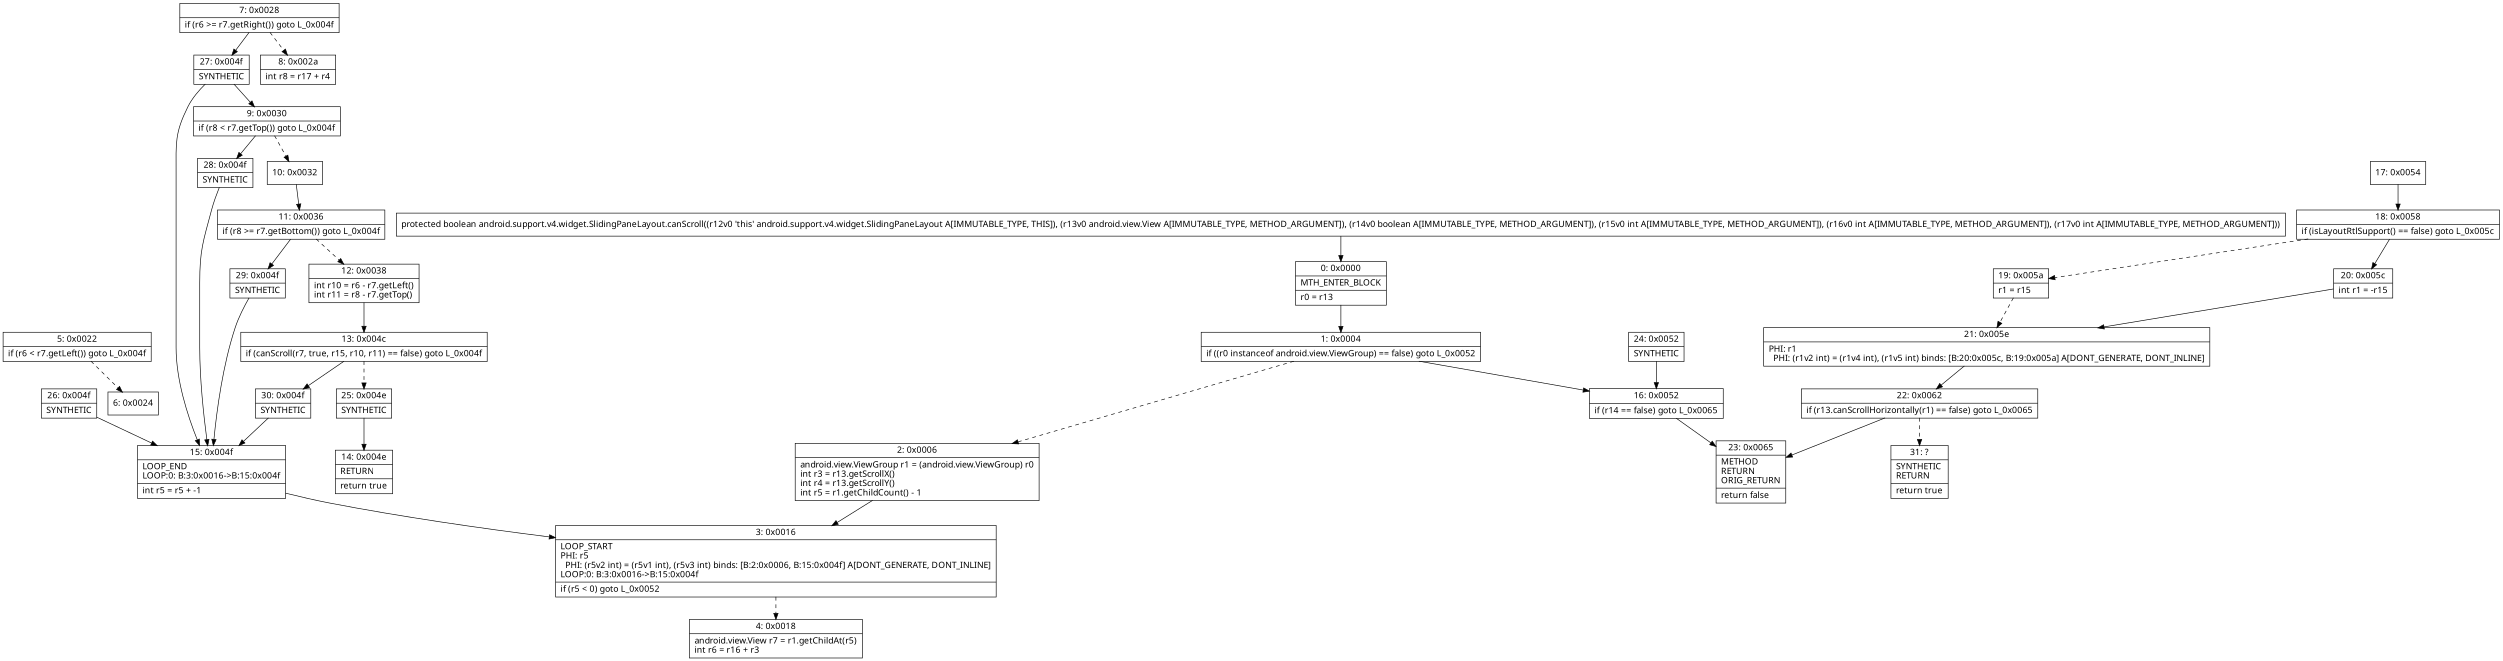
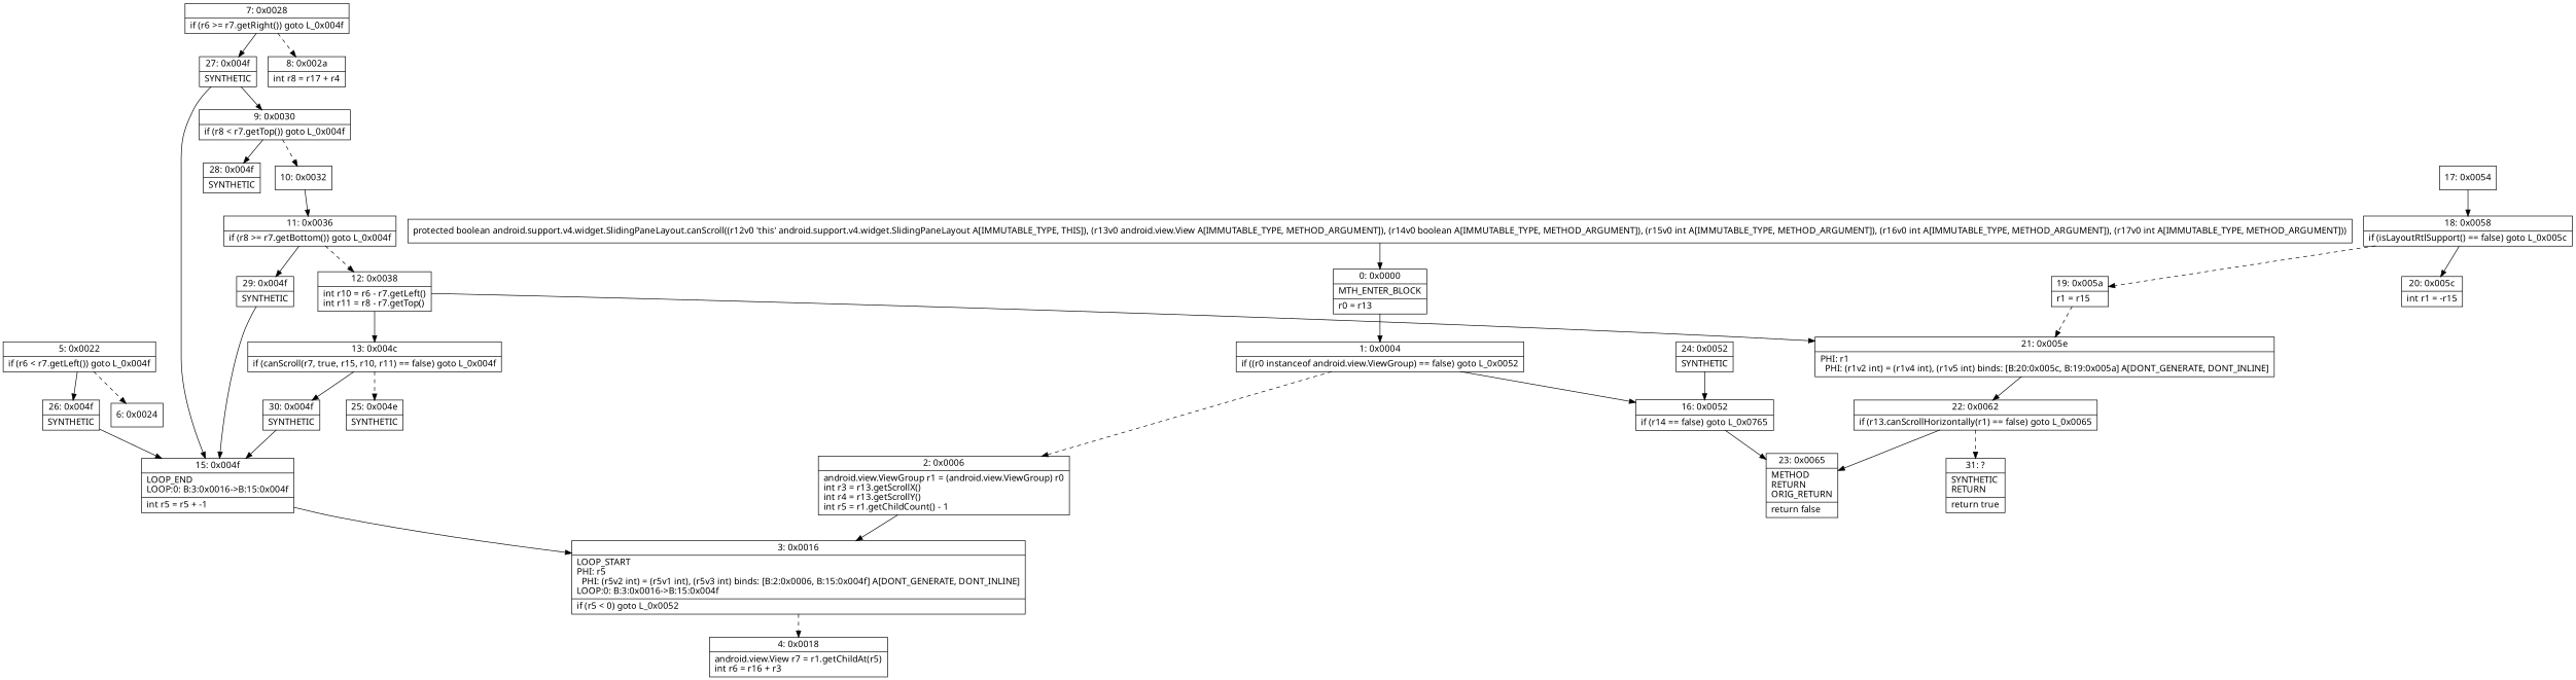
  digraph {
    fontname="Noto Sans"
    node [fontname="Noto Sans" shape=record]
    edge [fontname="Noto Sans"]
    n1 [label="{0\:\ 0x0000|MTH_ENTER_BLOCK\l|r0 = r13\l}"]
    n2 [label="{1\:\ 0x0004|if ((r0 instanceof android.view.ViewGroup) == false) goto L_0x0052\l}"]
    n3 [label="{2\:\ 0x0006|android.view.ViewGroup r1 = (android.view.ViewGroup) r0\lint r3 = r13.getScrollX()\lint r4 = r13.getScrollY()\lint r5 = r1.getChildCount() \- 1\l}"]
-   n4 [label="{16\:\ 0x0052|if (r14 == false) goto L_0x0065\l}"]
+   n4 [label="{16\:\ 0x0052|if (r14 == false) goto L_0x0765\l}"]
    n5 [label="{3\:\ 0x0016|LOOP_START\lPHI: r5 \l  PHI: (r5v2 int) = (r5v1 int), (r5v3 int) binds: [B:2:0x0006, B:15:0x004f] A[DONT_GENERATE, DONT_INLINE]\lLOOP:0: B:3:0x0016\-\>B:15:0x004f\l|if (r5 \< 0) goto L_0x0052\l}"]
    n6 [label="{23\:\ 0x0065|METHOD\lRETURN\lORIG_RETURN\l|return false\l}"]
    n7 [label="{4\:\ 0x0018|android.view.View r7 = r1.getChildAt(r5)\lint r6 = r16 + r3\l}"]
    n8 [label="{24\:\ 0x0052|SYNTHETIC\l}"]
    n9 [label="{5\:\ 0x0022|if (r6 \< r7.getLeft()) goto L_0x004f\l}"]
    n10 [label="{6\:\ 0x0024}"]
    n11 [label="{26\:\ 0x004f|SYNTHETIC\l}"]
    n12 [label="{15\:\ 0x004f|LOOP_END\lLOOP:0: B:3:0x0016\-\>B:15:0x004f\l|int r5 = r5 + \-1\l}"]
    n13 [label="{7\:\ 0x0028|if (r6 \>= r7.getRight()) goto L_0x004f\l}"]
    n14 [label="{8\:\ 0x002a|int r8 = r17 + r4\l}"]
    n15 [label="{27\:\ 0x004f|SYNTHETIC\l}"]
    n16 [label="{9\:\ 0x0030|if (r8 \< r7.getTop()) goto L_0x004f\l}"]
    n17 [label="{10\:\ 0x0032}"]
    n18 [label="{28\:\ 0x004f|SYNTHETIC\l}"]
    n19 [label="{11\:\ 0x0036|if (r8 \>= r7.getBottom()) goto L_0x004f\l}"]
    n20 [label="{12\:\ 0x0038|int r10 = r6 \- r7.getLeft()\lint r11 = r8 \- r7.getTop()\l}"]
    n21 [label="{29\:\ 0x004f|SYNTHETIC\l}"]
    n22 [label="{13\:\ 0x004c|if (canScroll(r7, true, r15, r10, r11) == false) goto L_0x004f\l}"]
    n23 [label="{25\:\ 0x004e|SYNTHETIC\l}"]
    n24 [label="{30\:\ 0x004f|SYNTHETIC\l}"]
-   n25 [label="{14\:\ 0x004e|RETURN\l|return true\l}"]
    n26 [label="{17\:\ 0x0054}"]
    n27 [label="{18\:\ 0x0058|if (isLayoutRtlSupport() == false) goto L_0x005c\l}"]
    n28 [label="{19\:\ 0x005a|r1 = r15\l}"]
    n29 [label="{20\:\ 0x005c|int r1 = \-r15\l}"]
    n30 [label="{21\:\ 0x005e|PHI: r1 \l  PHI: (r1v2 int) = (r1v4 int), (r1v5 int) binds: [B:20:0x005c, B:19:0x005a] A[DONT_GENERATE, DONT_INLINE]\l}"]
    n31 [label="{22\:\ 0x0062|if (r13.canScrollHorizontally(r1) == false) goto L_0x0065\l}"]
    n32 [label="{31\:\ ?|SYNTHETIC\lRETURN\l|return true\l}"]
    n33 [label="{protected boolean android.support.v4.widget.SlidingPaneLayout.canScroll((r12v0 'this' android.support.v4.widget.SlidingPaneLayout A[IMMUTABLE_TYPE, THIS]), (r13v0 android.view.View A[IMMUTABLE_TYPE, METHOD_ARGUMENT]), (r14v0 boolean A[IMMUTABLE_TYPE, METHOD_ARGUMENT]), (r15v0 int A[IMMUTABLE_TYPE, METHOD_ARGUMENT]), (r16v0 int A[IMMUTABLE_TYPE, METHOD_ARGUMENT]), (r17v0 int A[IMMUTABLE_TYPE, METHOD_ARGUMENT])) }"]
    n1 -> n2
    n2 -> n3 [style=dashed]
    n2 -> n4
    n3 -> n5
    n4 -> n6
    n5 -> n7 [style=dashed]
    n8 -> n4
    n9 -> n10 [style=dashed]
+   n9 -> n11
    n11 -> n12
    n12 -> n5
    n13 -> n14 [style=dashed]
    n13 -> n15
    n15 -> n12
    n15 -> n16
    n16 -> n17 [style=dashed]
    n16 -> n18
    n17 -> n19
-   n18 -> n12
    n19 -> n20 [style=dashed]
    n19 -> n21
    n20 -> n22
    n21 -> n12
    n22 -> n23 [style=dashed]
    n22 -> n24
-   n23 -> n25
    n24 -> n12
    n26 -> n27
    n27 -> n28 [style=dashed]
    n27 -> n29
    n28 -> n30 [style=dashed]
-   n29 -> n30
+   n20 -> n30
    n30 -> n31
    n31 -> n6
    n31 -> n32 [style=dashed]
    n33 -> n1
  }
